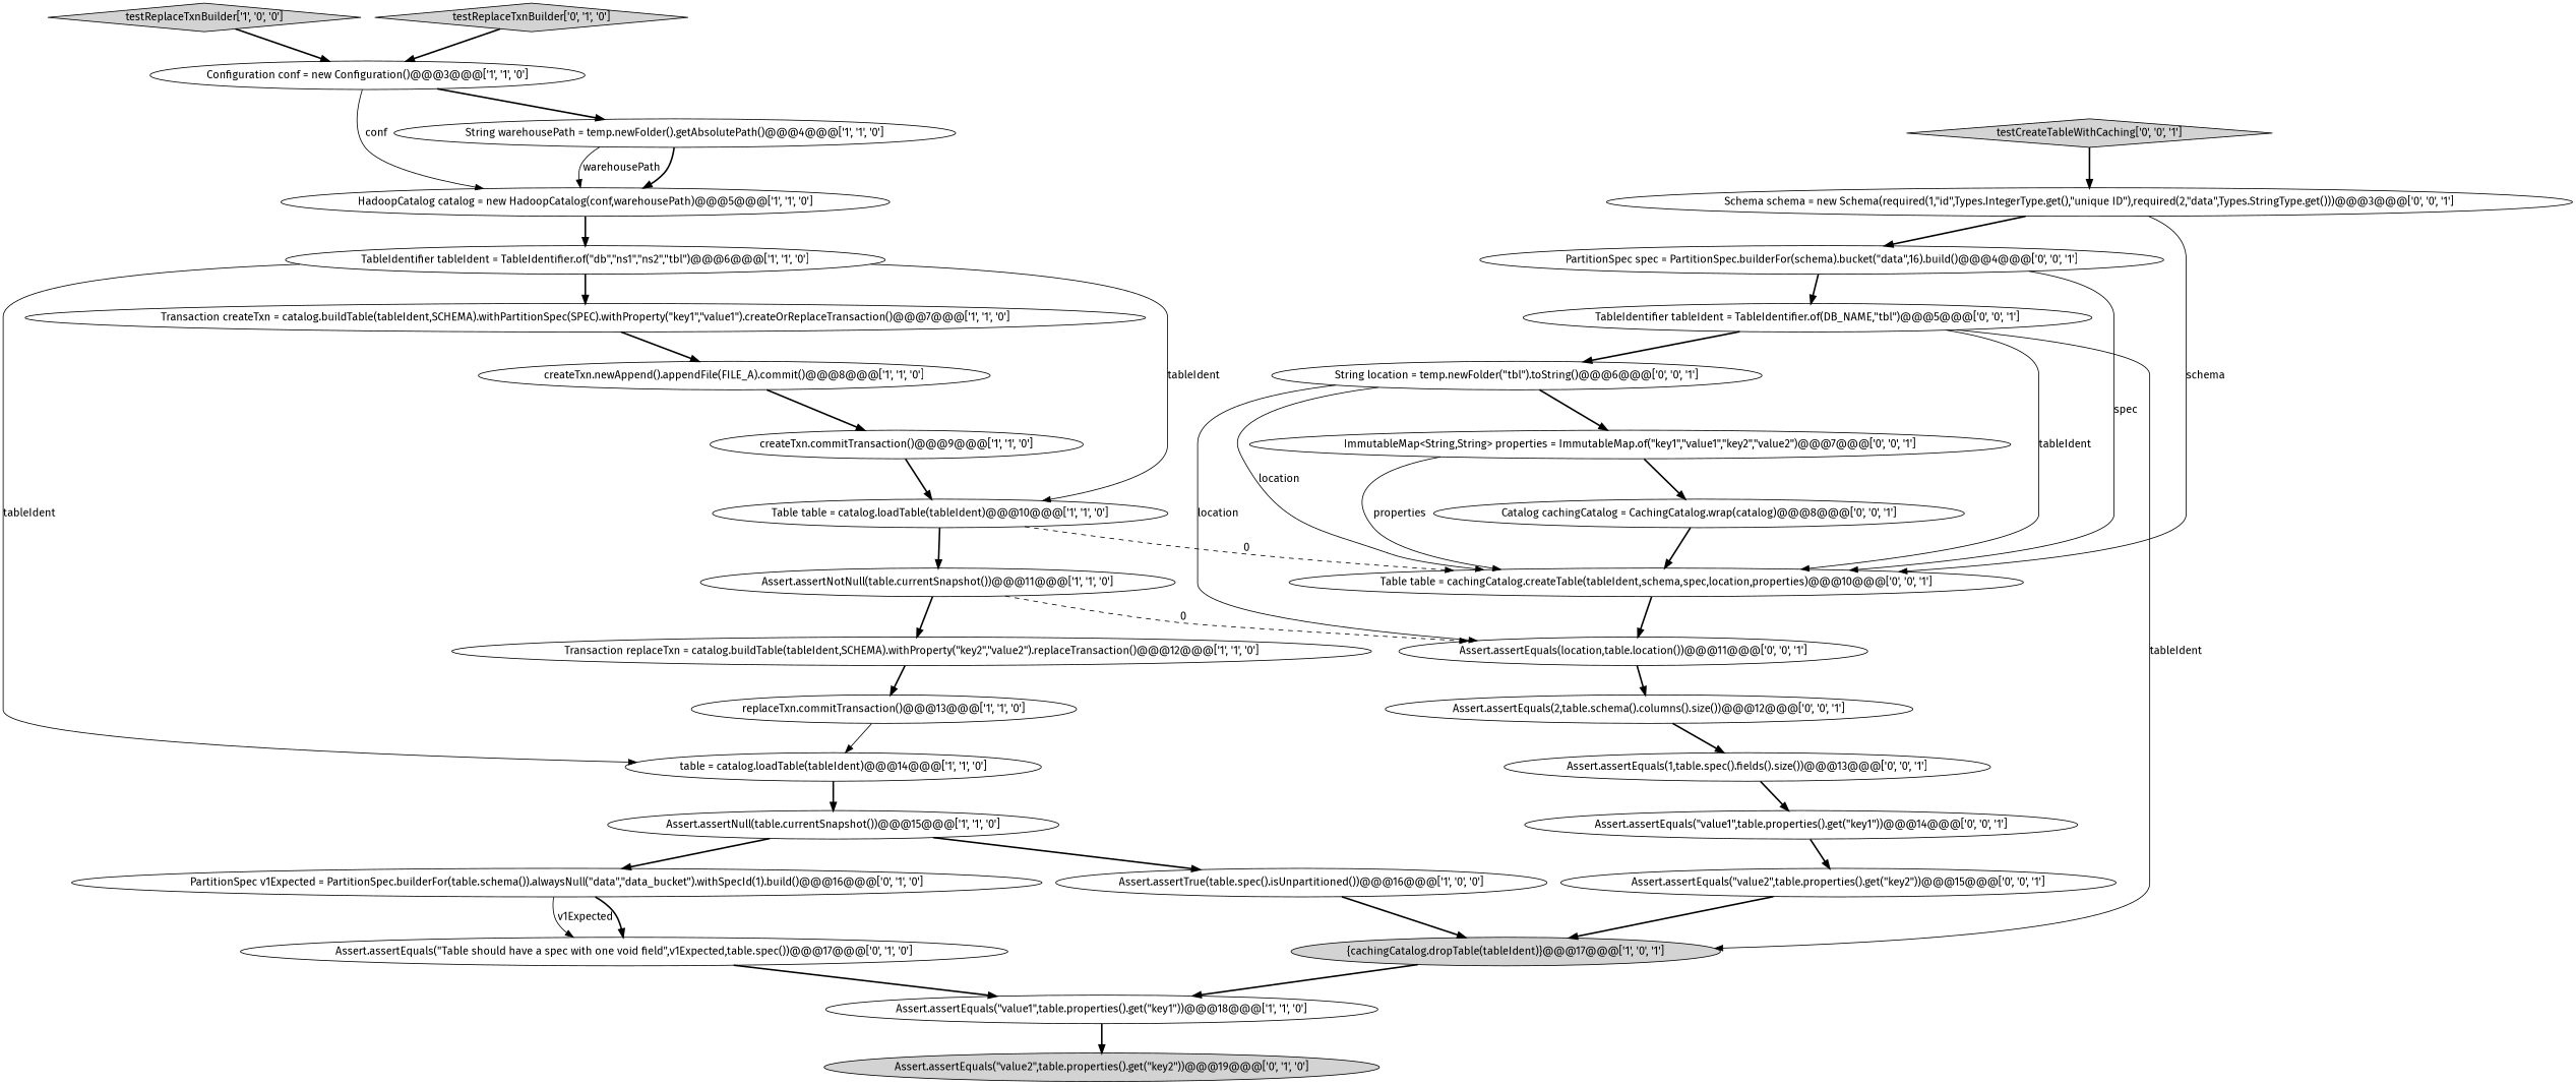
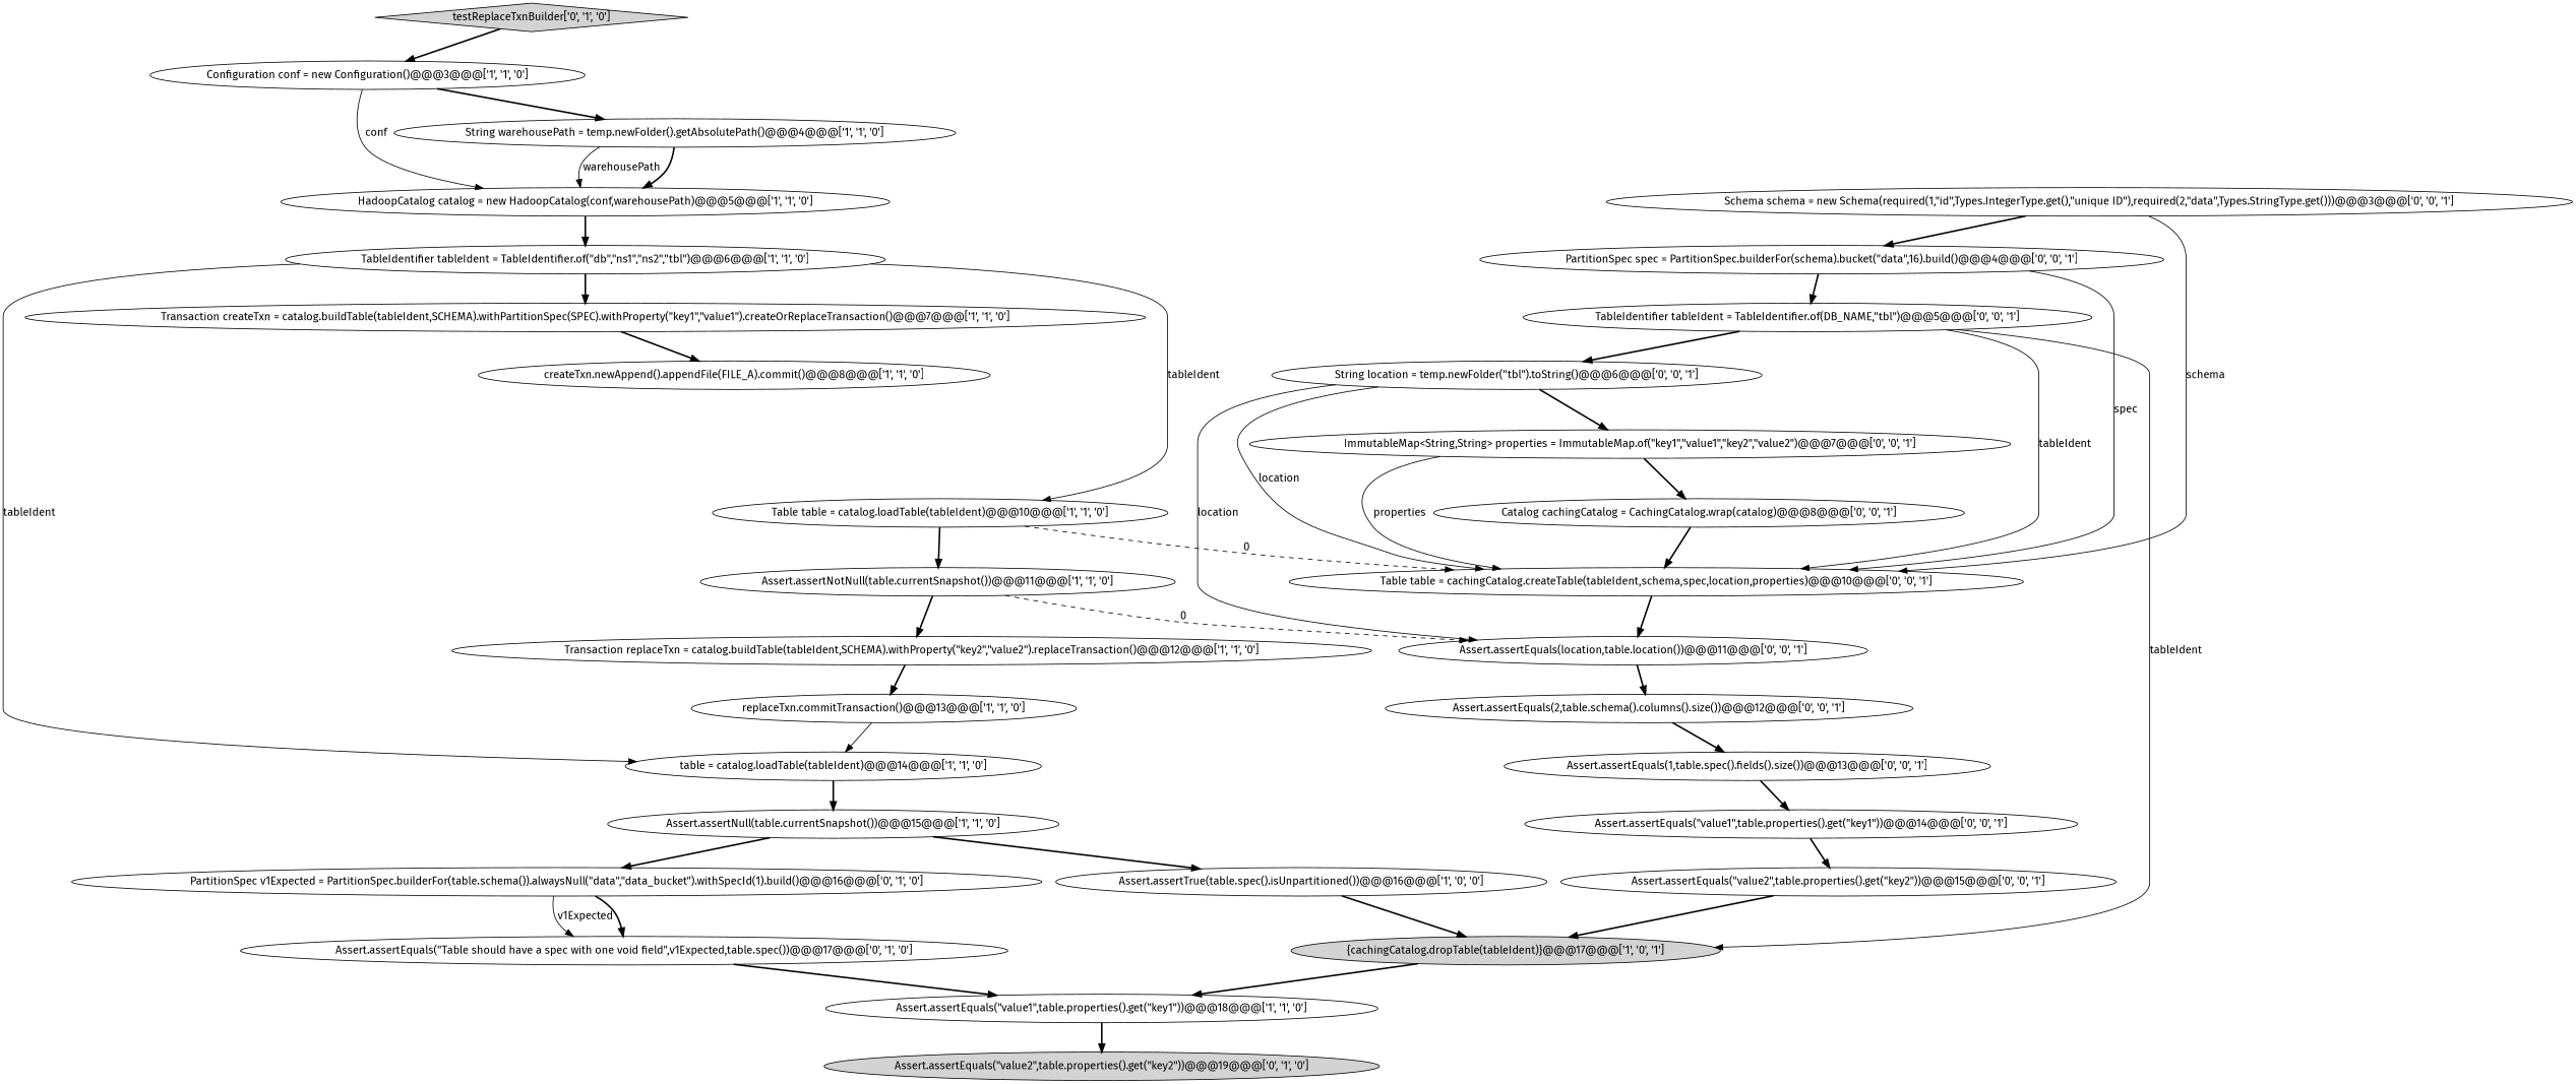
  digraph {
    fontname="Fira Sans"
    node [fillcolor=white fontname="Fira Sans" shape=ellipse style=filled]
    edge [fontname="Fira Sans" style=bold]
    n1 [label="table = catalog.loadTable(tableIdent)@@@14@@@['1', '1', '0']"]
    n2 [label="Assert.assertNull(table.currentSnapshot())@@@15@@@['1', '1', '0']"]
    n3 [label="PartitionSpec v1Expected = PartitionSpec.builderFor(table.schema()).alwaysNull(\"data\",\"data_bucket\").withSpecId(1).build()@@@16@@@['0', '1', '0']"]
    n4 [label="Assert.assertTrue(table.spec().isUnpartitioned())@@@16@@@['1', '0', '0']"]
    n5 [label="Table table = cachingCatalog.createTable(tableIdent,schema,spec,location,properties)@@@10@@@['0', '0', '1']"]
    n6 [label="Assert.assertEquals(location,table.location())@@@11@@@['0', '0', '1']"]
    n7 [label="Assert.assertEquals(2,table.schema().columns().size())@@@12@@@['0', '0', '1']"]
    n8 [label="HadoopCatalog catalog = new HadoopCatalog(conf,warehousePath)@@@5@@@['1', '1', '0']"]
    n9 [label="TableIdentifier tableIdent = TableIdentifier.of(\"db\",\"ns1\",\"ns2\",\"tbl\")@@@6@@@['1', '1', '0']"]
    n10 [label="Transaction createTxn = catalog.buildTable(tableIdent,SCHEMA).withPartitionSpec(SPEC).withProperty(\"key1\",\"value1\").createOrReplaceTransaction()@@@7@@@['1', '1', '0']"]
    n11 [label="Table table = catalog.loadTable(tableIdent)@@@10@@@['1', '1', '0']"]
    n12 [label="Assert.assertEquals(\"Table should have a spec with one void field\",v1Expected,table.spec())@@@17@@@['0', '1', '0']"]
    n13 [label="Assert.assertEquals(\"value1\",table.properties().get(\"key1\"))@@@18@@@['1', '1', '0']"]
    n14 [fillcolor=lightgray label="Assert.assertEquals(\"value2\",table.properties().get(\"key2\"))@@@19@@@['0', '1', '0']"]
    n15 [label="Catalog cachingCatalog = CachingCatalog.wrap(catalog)@@@8@@@['0', '0', '1']"]
    n16 [label="Assert.assertNotNull(table.currentSnapshot())@@@11@@@['1', '1', '0']"]
    n17 [label="Transaction replaceTxn = catalog.buildTable(tableIdent,SCHEMA).withProperty(\"key2\",\"value2\").replaceTransaction()@@@12@@@['1', '1', '0']"]
    n18 [label="replaceTxn.commitTransaction()@@@13@@@['1', '1', '0']"]
    n19 [label="Assert.assertEquals(\"value2\",table.properties().get(\"key2\"))@@@15@@@['0', '0', '1']"]
    n20 [fillcolor=lightgray label="{cachingCatalog.dropTable(tableIdent)}@@@17@@@['1', '0', '1']"]
    n21 [label="TableIdentifier tableIdent = TableIdentifier.of(DB_NAME,\"tbl\")@@@5@@@['0', '0', '1']"]
    n22 [label="String location = temp.newFolder(\"tbl\").toString()@@@6@@@['0', '0', '1']"]
    n23 [label="ImmutableMap<String,String> properties = ImmutableMap.of(\"key1\",\"value1\",\"key2\",\"value2\")@@@7@@@['0', '0', '1']"]
    n24 [label="Assert.assertEquals(1,table.spec().fields().size())@@@13@@@['0', '0', '1']"]
    n25 [label="Assert.assertEquals(\"value1\",table.properties().get(\"key1\"))@@@14@@@['0', '0', '1']"]
    n26 [label="createTxn.newAppend().appendFile(FILE_A).commit()@@@8@@@['1', '1', '0']"]
-   n27 [label="createTxn.commitTransaction()@@@9@@@['1', '1', '0']"]
    n28 [label="String warehousePath = temp.newFolder().getAbsolutePath()@@@4@@@['1', '1', '0']"]
-   n29 [fillcolor=lightgray label="testReplaceTxnBuilder['1', '0', '0']" shape=diamond]
    n30 [label="Configuration conf = new Configuration()@@@3@@@['1', '1', '0']"]
-   n31 [fillcolor=lightgray label="testCreateTableWithCaching['0', '0', '1']" shape=diamond]
    n32 [label="Schema schema = new Schema(required(1,\"id\",Types.IntegerType.get(),\"unique ID\"),required(2,\"data\",Types.StringType.get()))@@@3@@@['0', '0', '1']"]
    n33 [label="PartitionSpec spec = PartitionSpec.builderFor(schema).bucket(\"data\",16).build()@@@4@@@['0', '0', '1']"]
    n34 [fillcolor=lightgray label="testReplaceTxnBuilder['0', '1', '0']" shape=diamond]
    n1 -> n2
    n2 -> n3
    n2 -> n4
    n3 -> n12 [label=v1Expected style=solid]
    n3 -> n12
    n4 -> n20
    n5 -> n6
    n6 -> n7
    n7 -> n24
    n8 -> n9
    n9 -> n1 [label=tableIdent style=solid]
    n9 -> n10
    n9 -> n11 [label=tableIdent style=solid]
    n10 -> n26
    n11 -> n5 [label=0 style=dashed]
    n11 -> n16
    n12 -> n13
    n13 -> n14
    n15 -> n5
    n16 -> n6 [label=0 style=dashed]
    n16 -> n17
    n17 -> n18
    n18 -> n1 [style=solid]
    n19 -> n20
    n20 -> n13
    n21 -> n5 [label=tableIdent style=solid]
    n21 -> n20 [label=tableIdent style=solid]
    n21 -> n22
    n22 -> n5 [label=location style=solid]
    n22 -> n6 [label=location style=solid]
    n22 -> n23
    n23 -> n5 [label=properties style=solid]
    n23 -> n15
    n24 -> n25
    n25 -> n19
-   n26 -> n27
-   n27 -> n11
    n28 -> n8
    n28 -> n8 [label=warehousePath style=solid]
-   n29 -> n30
    n30 -> n8 [label=conf style=solid]
    n30 -> n28
-   n31 -> n32
    n32 -> n5 [label=schema style=solid]
    n32 -> n33
    n33 -> n5 [label=spec style=solid]
    n33 -> n21
    n34 -> n30
  }
